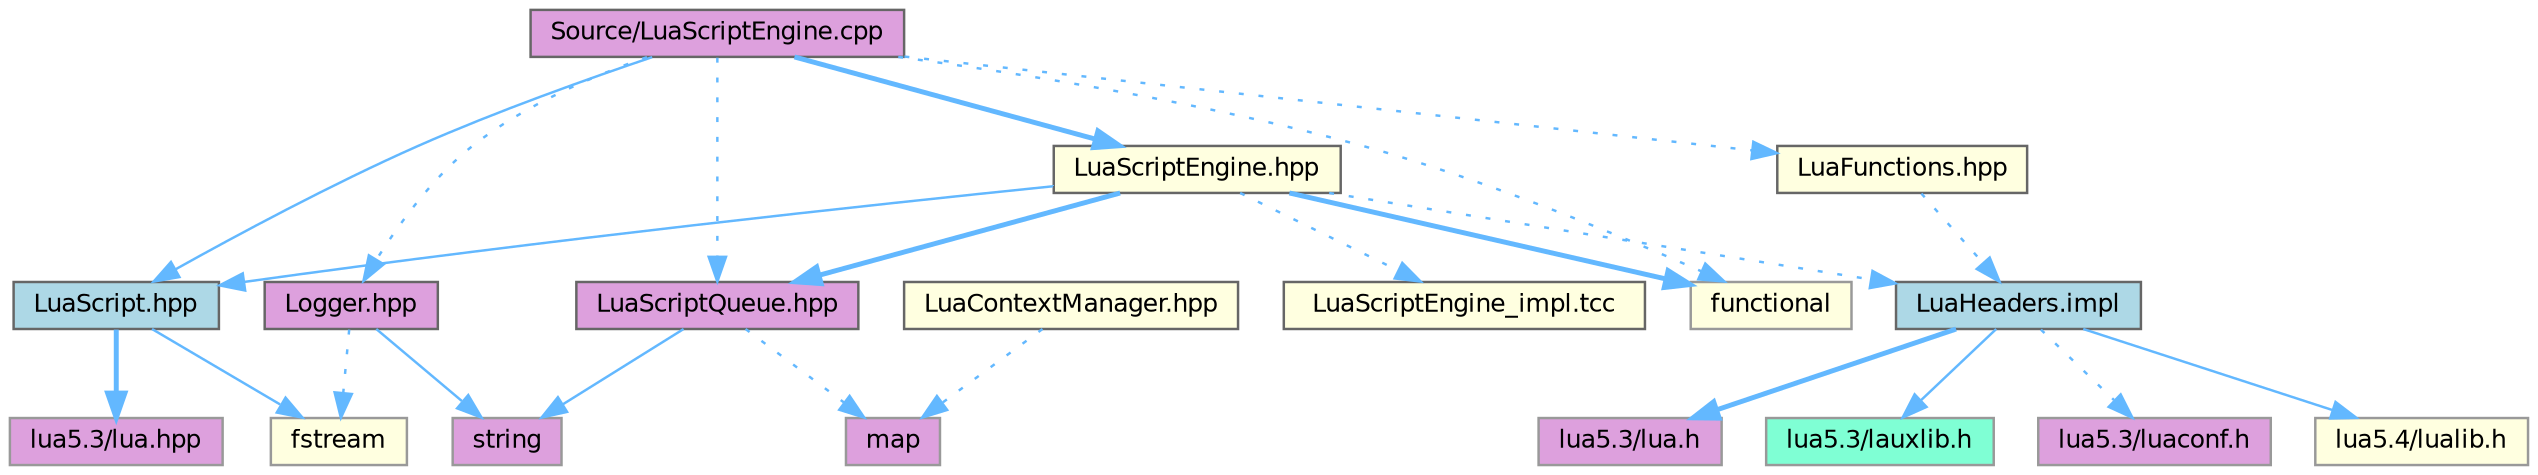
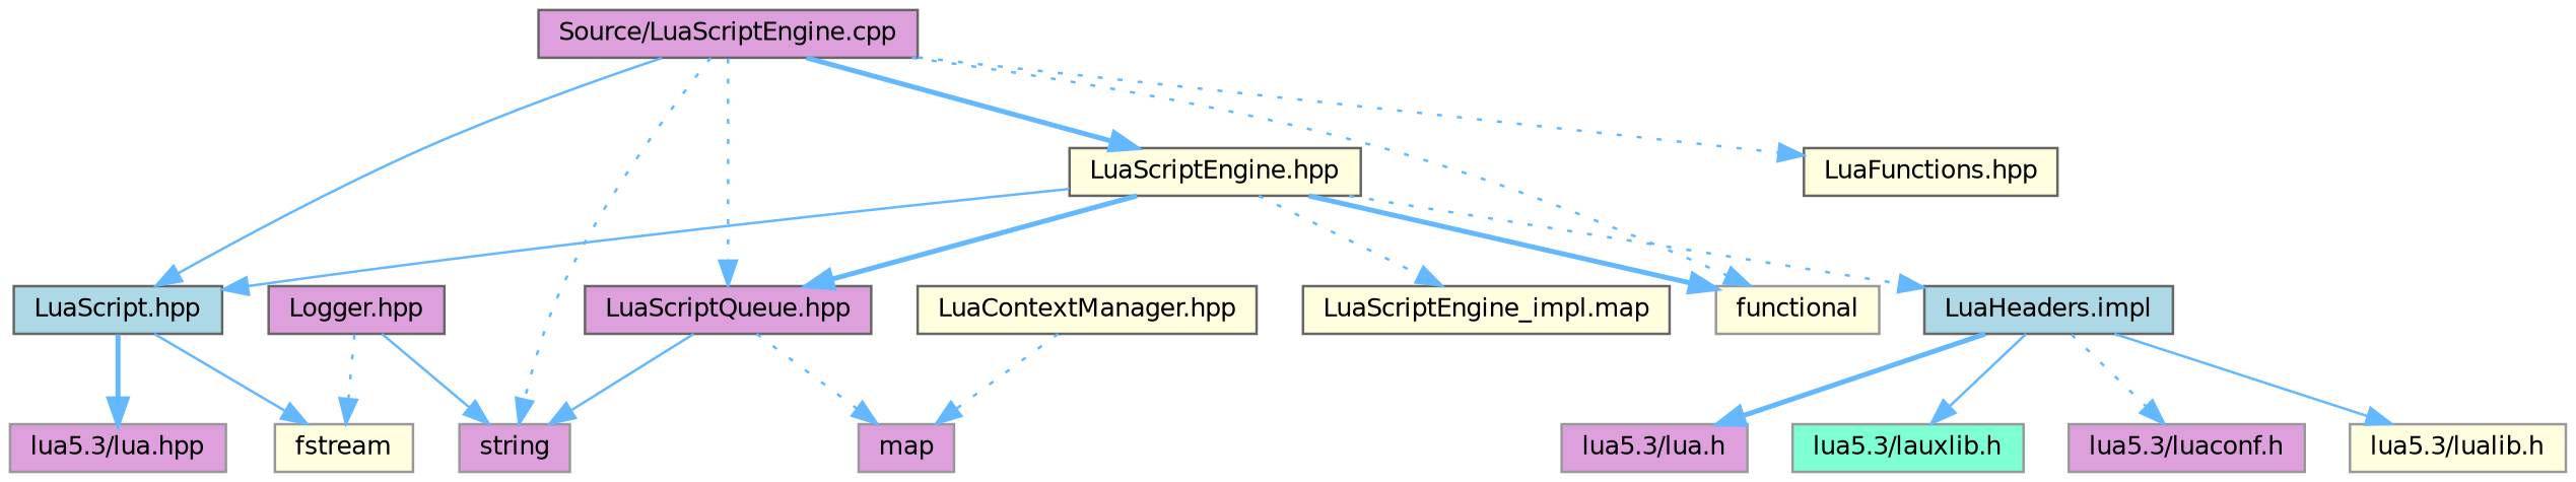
  digraph {
    node [color=grey60 fillcolor=plum fontname=Helvetica fontsize=10 shape=box style=filled]
    edge [color=steelblue1 fontname=Helvetica fontsize=10 labelfontname=Helvetica labelfontsize=10 style=dotted]
    n1 [color=gray40 fontcolor=black height=0.2 label="Source/LuaScriptEngine.cpp" width=0.4]
    n2 [color=grey40 fillcolor=lightyellow height=0.2 label="LuaScriptEngine.hpp" width=0.4]
    n3 [color=grey40 fillcolor=lightblue height=0.2 label="LuaScript.hpp" width=0.4]
    n4 [color=grey40 height=0.2 label="LuaScriptQueue.hpp" width=0.4]
    n5 [color=grey40 fillcolor=lightyellow height=0.2 label="LuaFunctions.hpp" width=0.4]
    n6 [color=grey40 height=0.2 label="Logger.hpp" width=0.4]
    n7 [fillcolor=lightyellow height=0.2 label=functional width=0.4]
    n8 [color=grey40 fillcolor=lightblue height=0.2 label="LuaHeaders.impl" width=0.4]
-   n9 [color=grey40 fillcolor=lightyellow height=0.2 label="LuaScriptEngine_impl.tcc" width=0.4]
+   n9 [color=grey40 fillcolor=lightyellow height=0.2 label="LuaScriptEngine_impl.map" width=0.4]
    n10 [height=0.2 label="lua5.3/lua.hpp" width=0.4]
    n11 [fillcolor=lightyellow height=0.2 label=fstream width=0.4]
    n12 [height=0.2 label=string width=0.4]
    n13 [height=0.2 label=map width=0.4]
    n14 [color=grey40 fillcolor=lightyellow height=0.2 label="LuaContextManager.hpp" width=0.4]
    n15 [height=0.2 label="lua5.3/lua.h" width=0.4]
    n16 [fillcolor=aquamarine height=0.2 label="lua5.3/lauxlib.h" width=0.4]
    n17 [height=0.2 label="lua5.3/luaconf.h" width=0.4]
-   n18 [fillcolor=lightyellow height=0.2 label="lua5.4/lualib.h" width=0.4]
+   n18 [fillcolor=lightyellow height=0.2 label="lua5.3/lualib.h" width=0.4]
    n1 -> n2 [style=bold]
    n1 -> n3 [style=solid]
    n1 -> n4
    n1 -> n5
-   n1 -> n6
+   n1 -> n12
    n1 -> n7
    n2 -> n3 [style=solid]
    n2 -> n4 [style=bold]
    n2 -> n7 [style=bold]
    n2 -> n8
    n2 -> n9
    n3 -> n10 [style=bold]
    n3 -> n11 [style=solid]
    n4 -> n12 [style=solid]
    n4 -> n13
-   n5 -> n8
    n6 -> n11
    n6 -> n12 [style=solid]
    n8 -> n15 [style=bold]
    n8 -> n16 [style=solid]
    n8 -> n17
    n8 -> n18 [style=solid]
    n14 -> n13
  }
